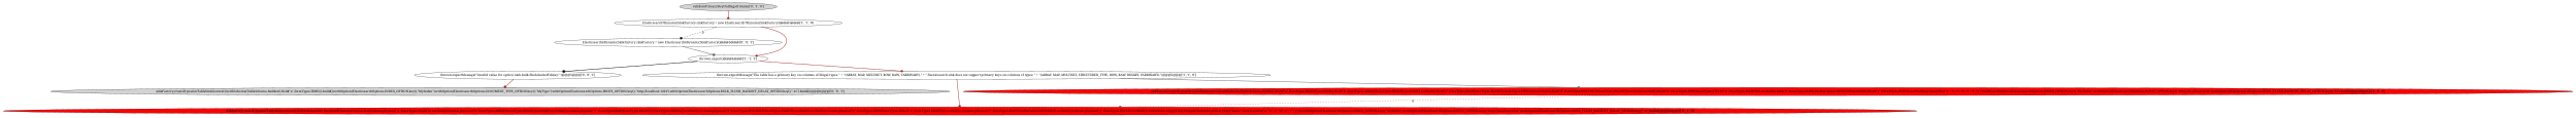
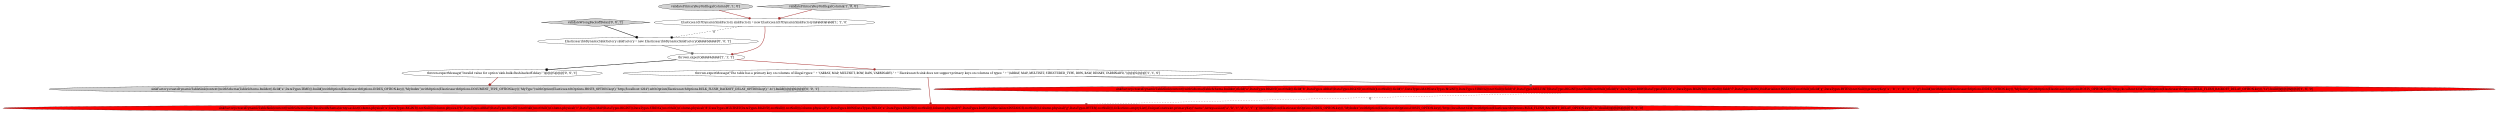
  digraph {
    fontname="Noto Serif"
    node [fillcolor=white fontname="Noto Serif" shape=ellipse style=filled]
    edge [arrowhead=box color=brown fontname="Noto Serif" style=bold]
    n1 [label="thrown.expectMessage(\"Invalid value for option 'sink.bulk-flush.backoff.delay'.\")@@@5@@@['0', '0', '1']"]
    n2 [fillcolor=lightgray label="sinkFactory.createDynamicTableSink(context().withSchema(TableSchema.builder().field(\"a\",DataTypes.TIME()).build()).withOption(ElasticsearchOptions.INDEX_OPTION.key(),\"MyIndex\").withOption(ElasticsearchOptions.DOCUMENT_TYPE_OPTION.key(),\"MyType\").withOption(ElasticsearchOptions.HOSTS_OPTION.key(),\"http://localhost:1234\").withOption(ElasticsearchOptions.BULK_FLUSH_BACKOFF_DELAY_OPTION.key(),\"-1s\").build())@@@6@@@['0', '0', '1']"]
    n3 [label="Elasticsearch6DynamicSinkFactory sinkFactory = new Elasticsearch6DynamicSinkFactory()@@@3@@@['0', '0', '1']"]
    n4 [label="thrown.expect()@@@4@@@['1', '1', '1']"]
    n5 [label="thrown.expectMessage(\"The table has a primary key on columns of illegal types: \" + \"(ARRAY, MAP, MULTISET, ROW, RAW, VARBINARY(.\" + \" Elasticsearch sink does not support primary keys on columns of types: \" + \"(ARRAY, MAP, MULTISET, STRUCTURED_TYPE, ROW, RAW, BINARY, VARBINARY(.\")@@@5@@@['1', '1', '0']"]
+   n6 [fillcolor=lightgray label="validateWrongBackoffDelay['0', '0', '1']" shape=diamond]
    n7 [label="Elasticsearch7DynamicSinkFactory sinkFactory = new Elasticsearch7DynamicSinkFactory()@@@3@@@['1', '1', '0']"]
    n8 [fillcolor=red label="sinkFactory.createDynamicTableSink(context().withSchema(new ResolvedSchema(Arrays.asList(Column.physical(\"a\",DataTypes.BIGINT().notNull()),Column.physical(\"b\",DataTypes.ARRAY(DataTypes.BIGINT().notNull()).notNull()),Column.physical(\"c\",DataTypes.MAP(DataTypes.BIGINT(),DataTypes.STRING()).notNull()),Column.physical(\"d\",DataTypes.MULTISET(DataTypes.BIGINT().notNull()).notNull()),Column.physical(\"e\",DataTypes.ROW(DataTypes.FIELD(\"a\",DataTypes.BIGINT())).notNull()),Column.physical(\"f\",DataTypes.RAW(,VoidSerializer.INSTANCE).notNull()),Column.physical(\"g\",DataTypes.BYTES().notNull())),Collections.emptyList(),UniqueConstraint.primaryKey(\"name\",Arrays.asList(\"a\",\"b\",\"c\",\"d\",\"e\",\"f\",\"g\")))).withOption(ElasticsearchOptions.INDEX_OPTION.key(),\"MyIndex\").withOption(ElasticsearchOptions.HOSTS_OPTION.key(),\"http://localhost:1234\").withOption(ElasticsearchOptions.BULK_FLUSH_BACKOFF_DELAY_OPTION.key(),\"1s\").build())@@@6@@@['0', '1', '0']"]
    n9 [fillcolor=red label="sinkFactory.createDynamicTableSink(context().withSchema(TableSchema.builder().field(\"a\",DataTypes.BIGINT().notNull()).field(\"b\",DataTypes.ARRAY(DataTypes.BIGINT().notNull()).notNull()).field(\"c\",DataTypes.MAP(DataTypes.BIGINT(),DataTypes.STRING()).notNull()).field(\"d\",DataTypes.MULTISET(DataTypes.BIGINT().notNull()).notNull()).field(\"e\",DataTypes.ROW(DataTypes.FIELD(\"a\",DataTypes.BIGINT())).notNull()).field(\"f\",DataTypes.RAW(,VoidSerializer.INSTANCE).notNull()).field(\"g\",DataTypes.BYTES().notNull()).primaryKey(\"a\",\"b\",\"c\",\"d\",\"e\",\"f\",\"g\").build()).withOption(ElasticsearchOptions.INDEX_OPTION.key(),\"MyIndex\").withOption(ElasticsearchOptions.HOSTS_OPTION.key(),\"http://localhost:1234\").withOption(ElasticsearchOptions.BULK_FLUSH_BACKOFF_DELAY_OPTION.key(),\"1s\").build())@@@6@@@['1', '0', '0']"]
    n10 [fillcolor=lightgray label="validatePrimaryKeyOnIllegalColumn['0', '1', '0']"]
+   n11 [fillcolor=lightgray label="validatePrimaryKeyOnIllegalColumn['1', '0', '0']" shape=diamond]
    n1 -> n2
    n3 -> n4 [color=gray40]
    n4 -> n1 [color=black]
    n4 -> n5 [arrowhead=dot]
    n5 -> n8 [arrowhead=dot]
    n5 -> n9 [color=gray40]
+   n6 -> n3 [color=black]
    n7 -> n3 [color=black label=0 style=dashed]
    n7 -> n4 [arrowhead=dot]
    n9 -> n8 [label=0 style=dashed]
    n10 -> n7 [arrowhead=dot]
+   n11 -> n7
  }
